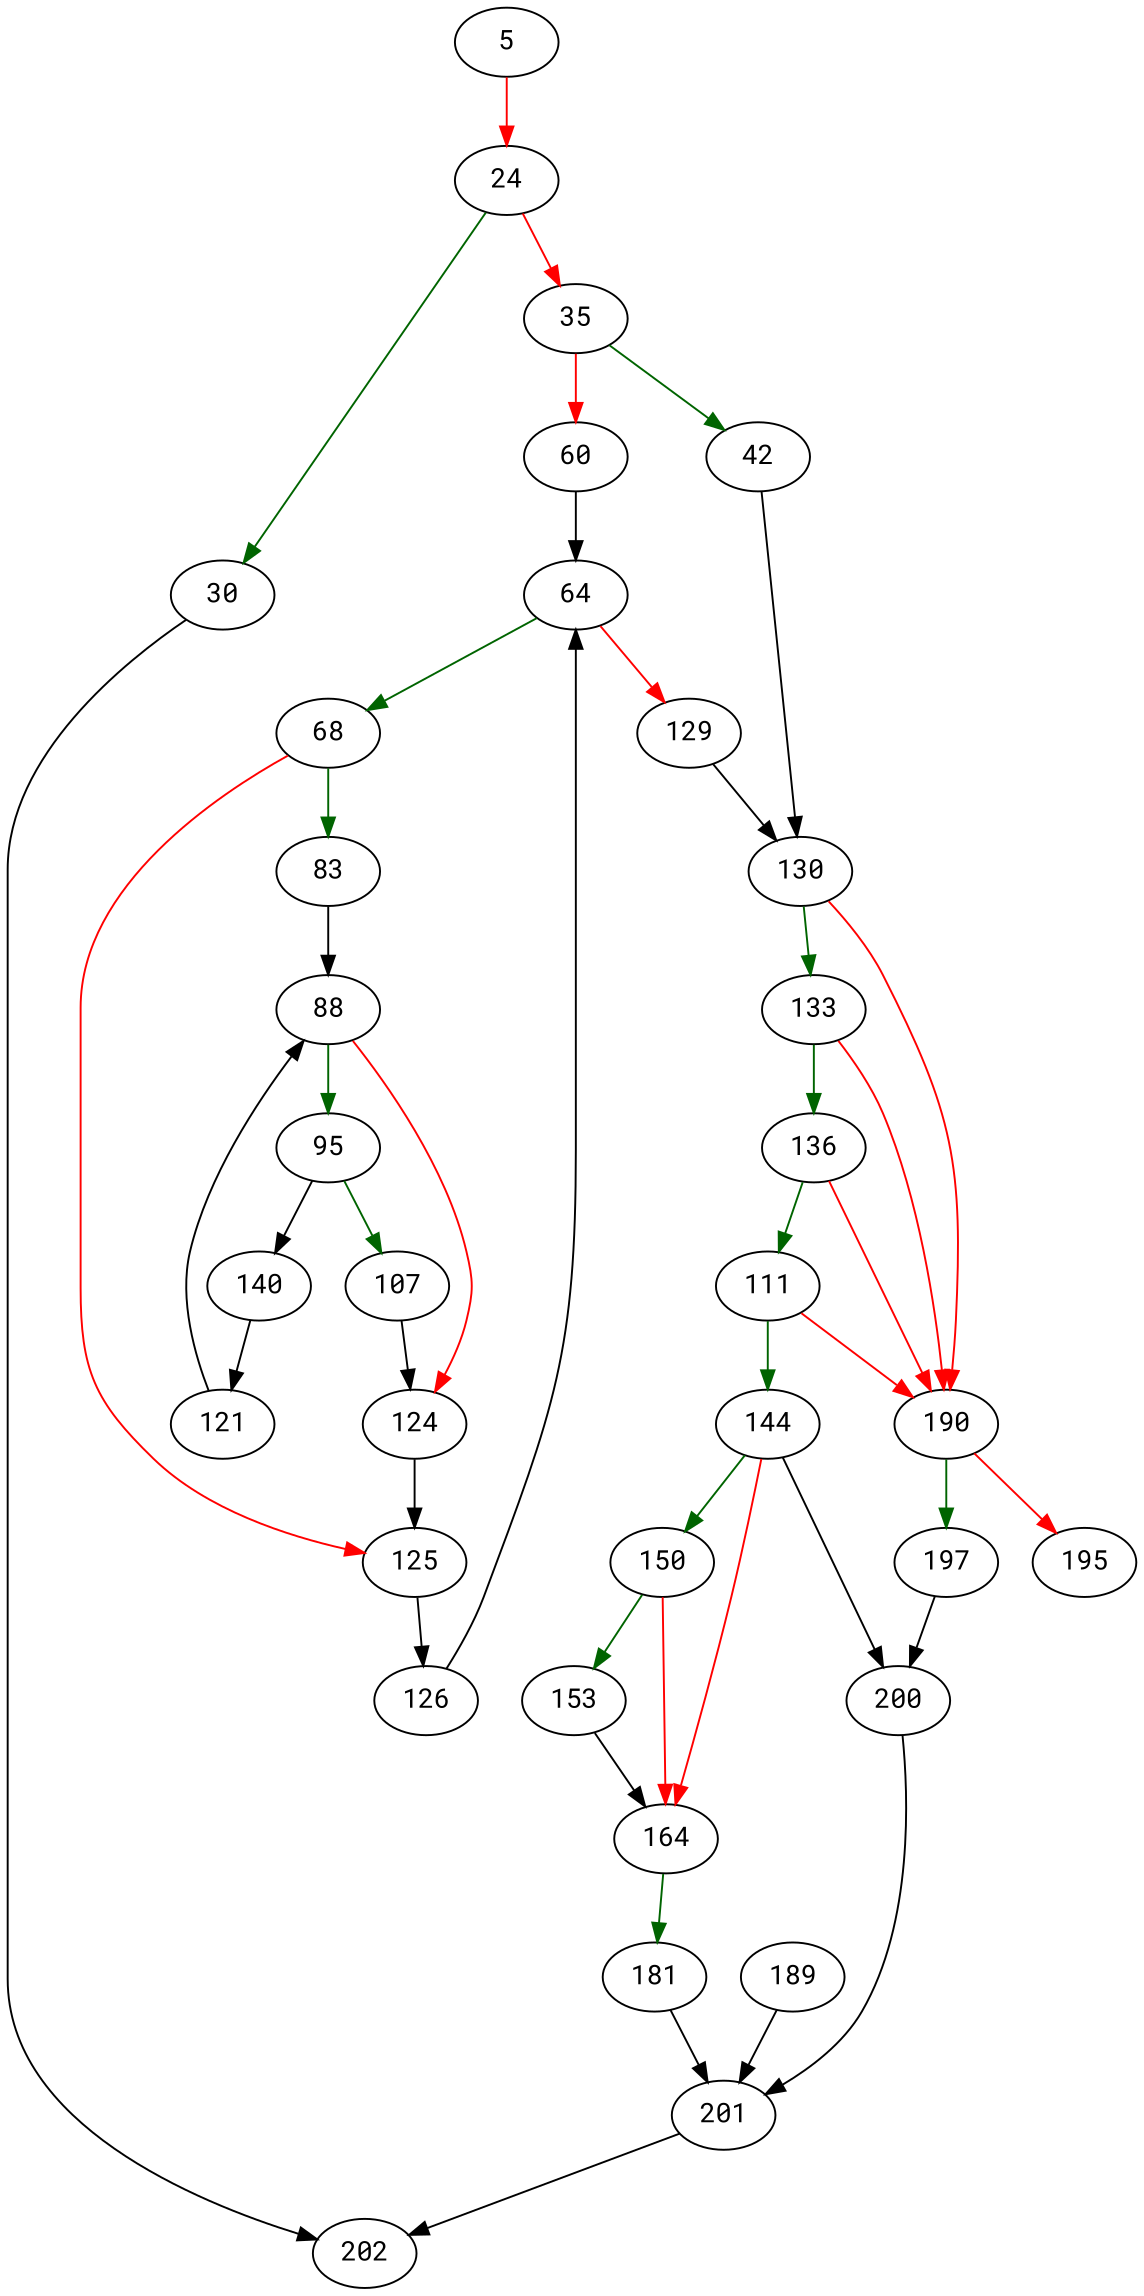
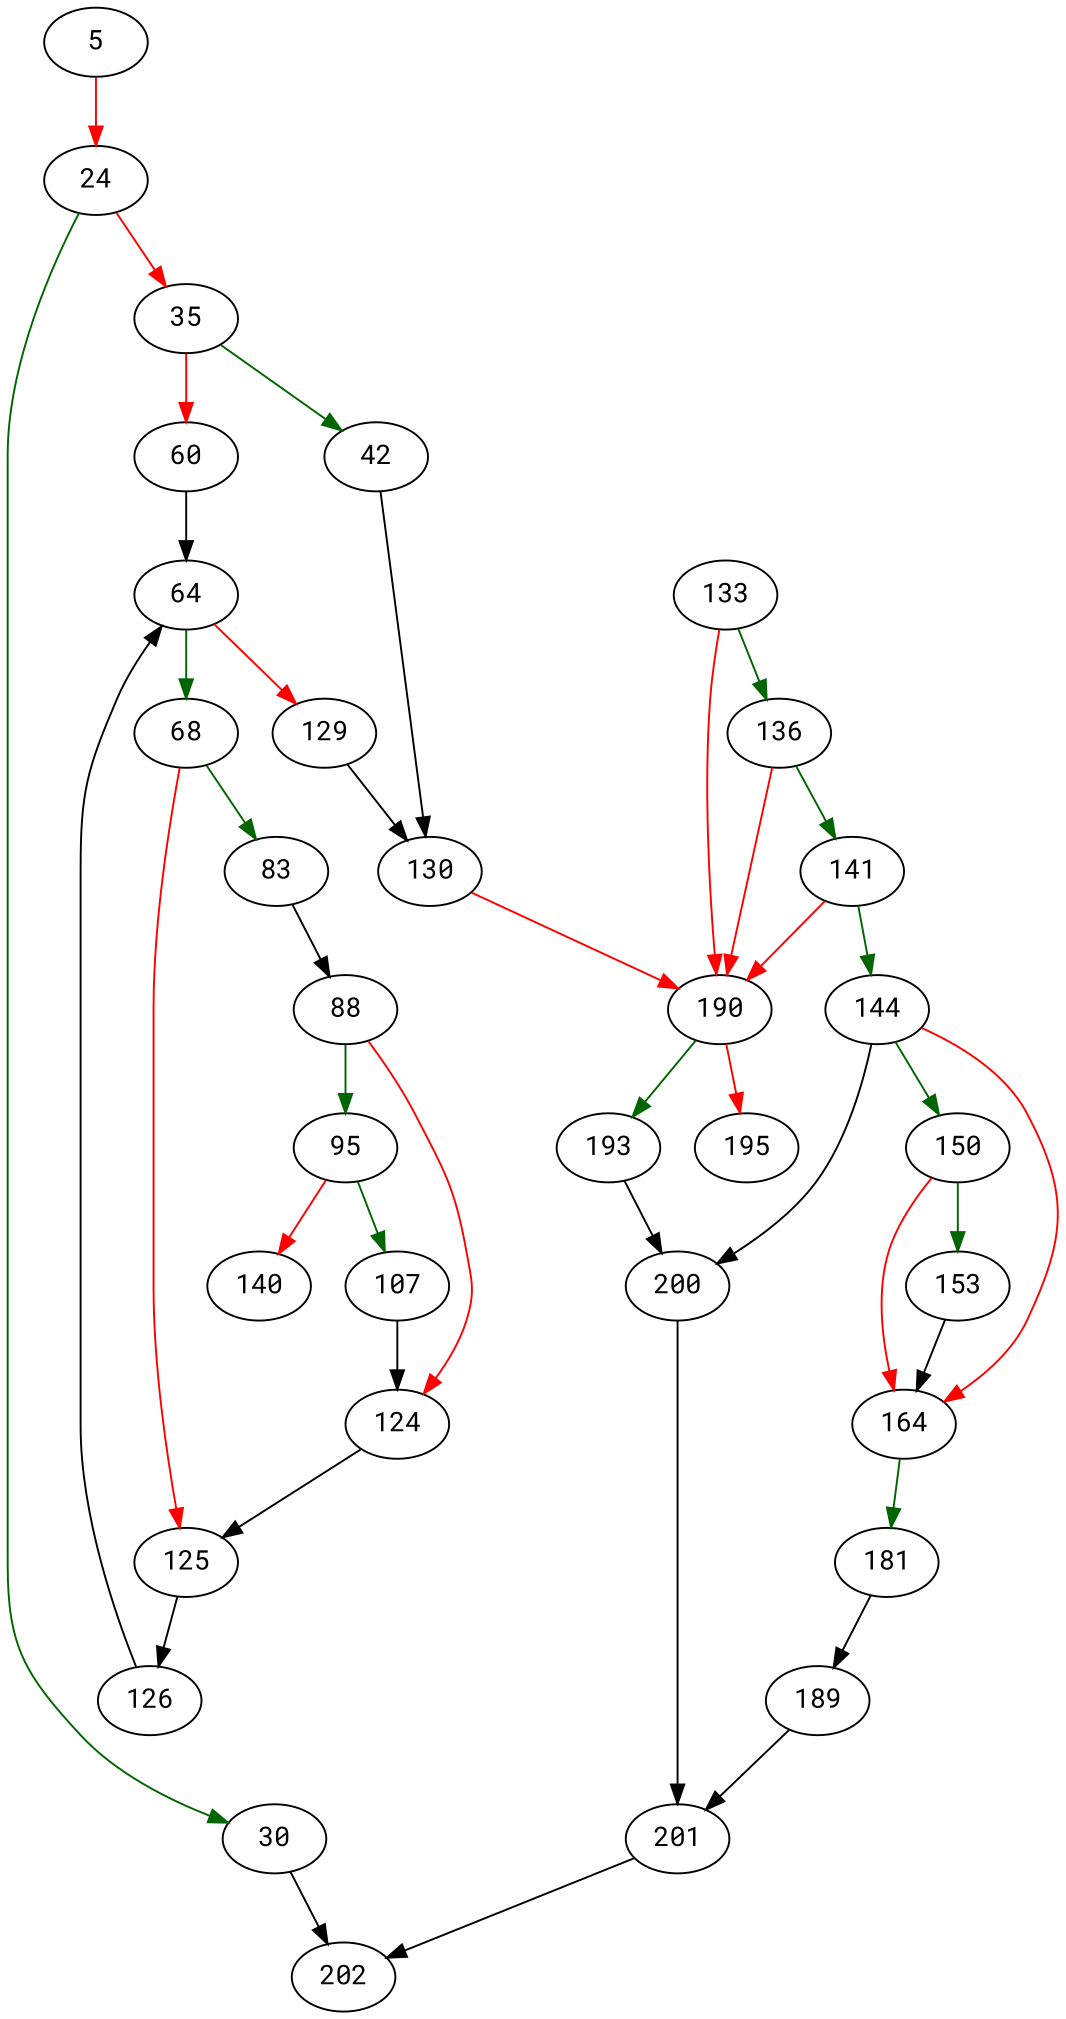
  strict digraph {
    fontname="Roboto Mono"
    node [fontname="Roboto Mono"]
    edge [fontname="Roboto Mono"]
    5 [entry=true]
    24
    30
    35
    202
    42
    60
    130
    64
    133
    190
    68
    129
    136
-   193 [label=197]
+   193
    195
    83
    125
    88
    126
    95
    124
    107
    n24 [label=140]
-   121
-   141 [label=111]
+   141
    200
    144
    150
    164
    153
    181
    189
    201
    5 -> 24 [color=red cond=false]
    24 -> 30 [color=darkgreen cond=true]
    24 -> 35 [color=red cond=false]
    30 -> 202
    35 -> 42 [color=darkgreen cond=true]
    35 -> 60 [color=red cond=false]
    42 -> 130
    60 -> 64
-   130 -> 133 [color=darkgreen cond=true]
    130 -> 190 [color=red cond=false]
    64 -> 68 [color=darkgreen cond=true]
    64 -> 129 [color=red cond=false]
    133 -> 190 [color=red cond=false]
    133 -> 136 [color=darkgreen cond=true]
    190 -> 193 [color=darkgreen cond=true]
    190 -> 195 [color=red cond=false]
    68 -> 83 [color=darkgreen cond=true]
    68 -> 125 [color=red cond=false]
    129 -> 130
    136 -> 190 [color=red cond=false]
    136 -> 141 [color=darkgreen cond=true]
    193 -> 200
    83 -> 88
    125 -> 126
    88 -> 95 [color=darkgreen cond=true]
    88 -> 124 [color=red cond=false]
    126 -> 64
    95 -> 107 [color=darkgreen cond=true]
-   95 -> n24 [color=black cond=false]
+   95 -> n24 [color=red cond=false]
    124 -> 125
    107 -> 124
-   n24 -> 121
-   121 -> 88
    141 -> 190 [color=red cond=false]
    141 -> 144 [color=darkgreen cond=true]
    200 -> 201
    144 -> 200
    144 -> 150 [color=darkgreen cond=true]
    144 -> 164 [color=red cond=false]
    150 -> 164 [color=red cond=false]
    150 -> 153 [color=darkgreen cond=true]
    164 -> 181 [color=darkgreen cond=true]
    153 -> 164
-   181 -> 201
+   181 -> 189
    189 -> 201
    201 -> 202
  }
